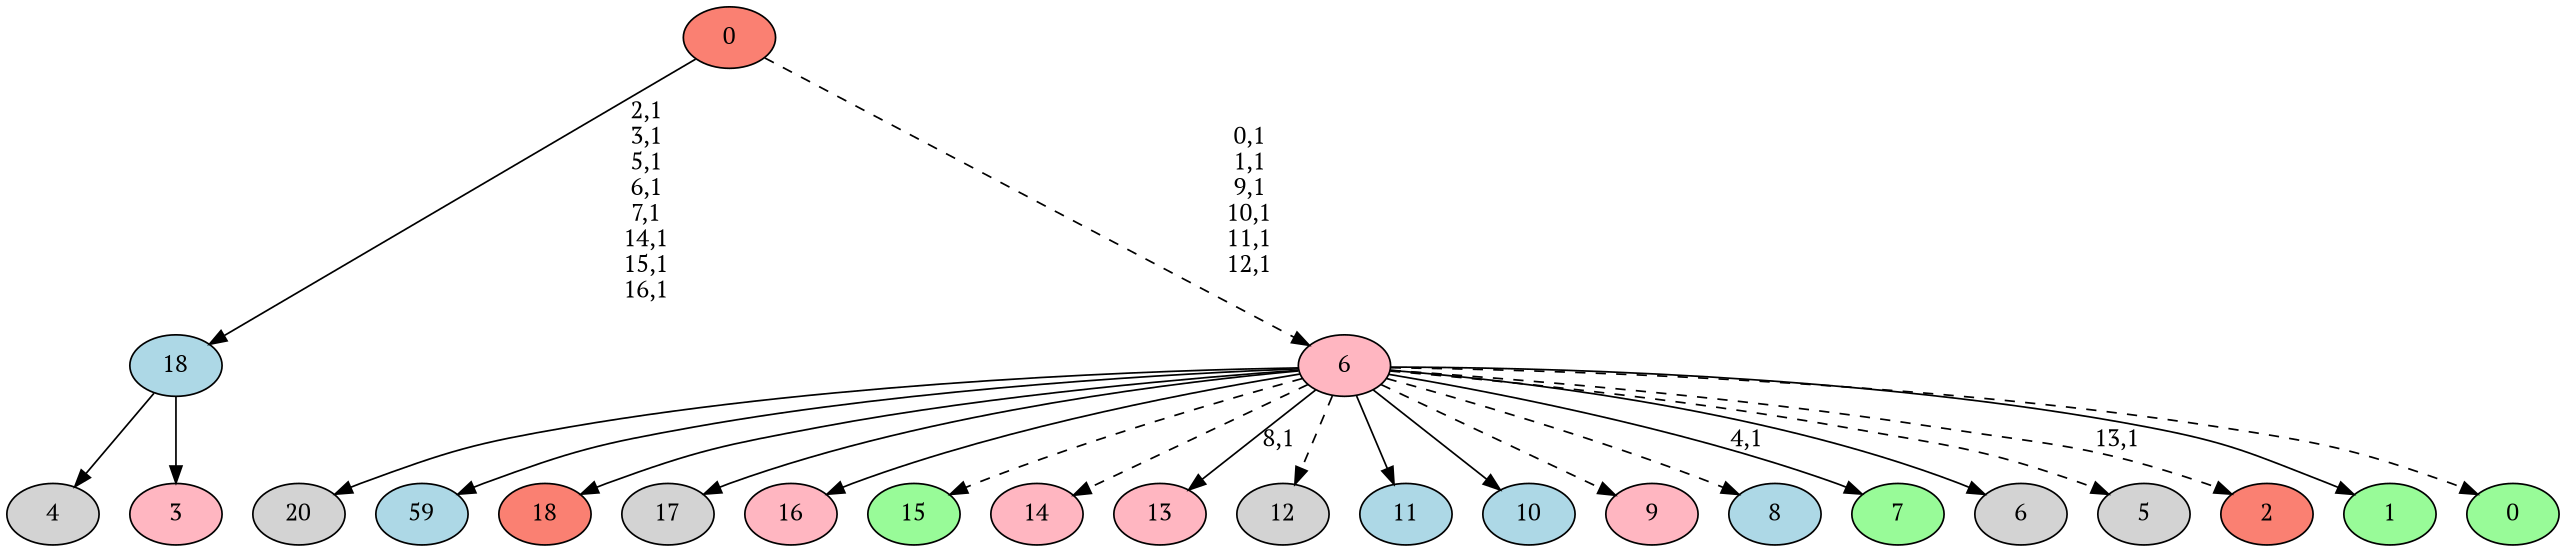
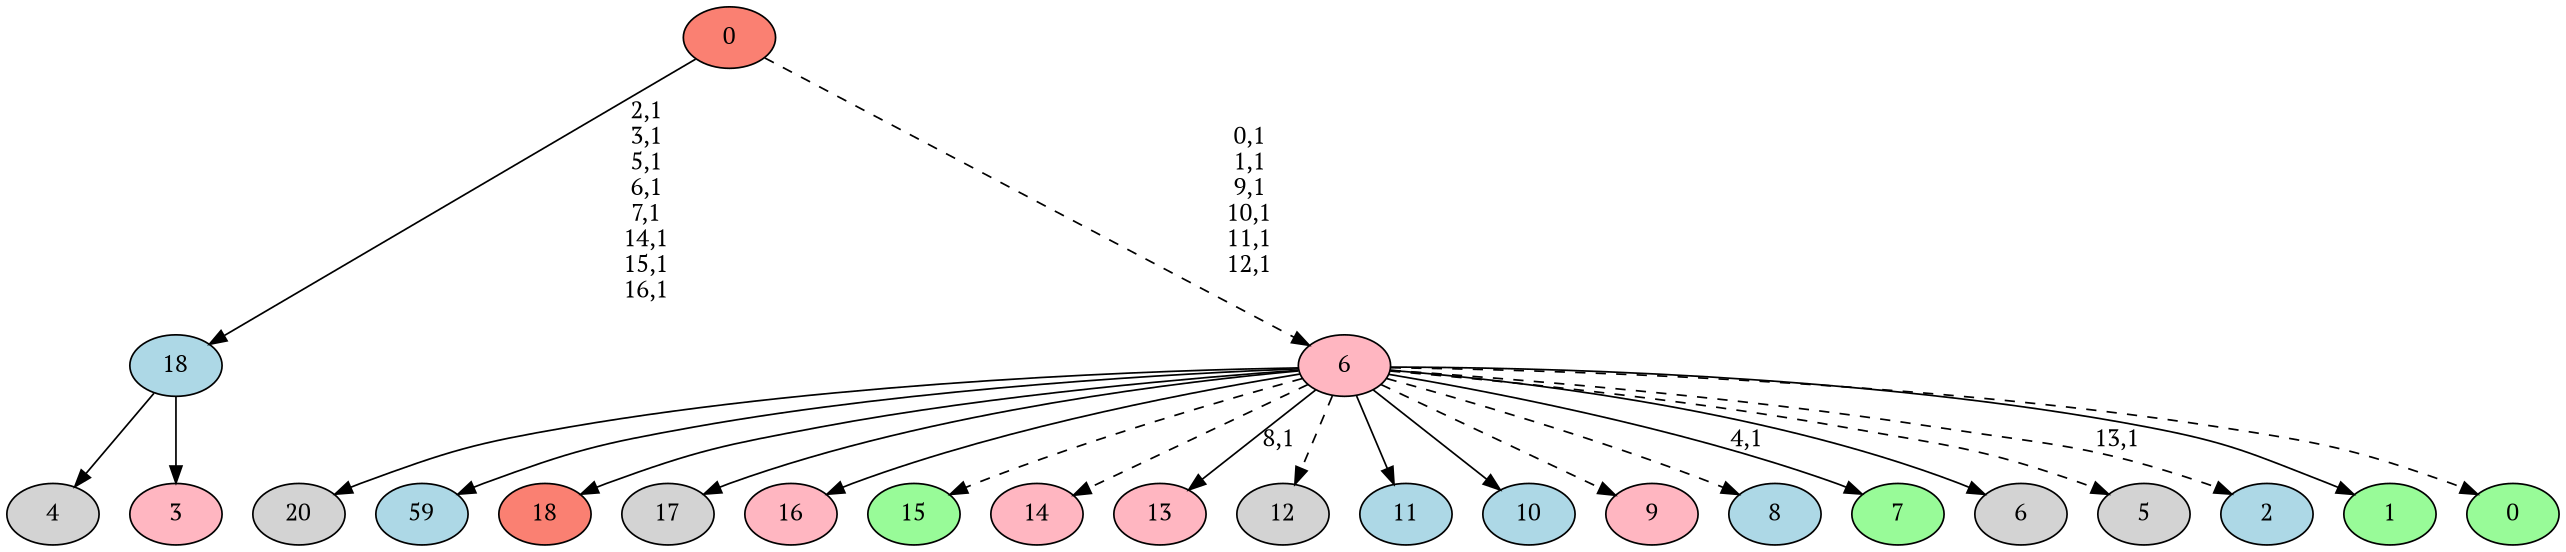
  digraph {
    fontname="PT Serif"
    node [fillcolor=lightgrey fontname="PT Serif" style=filled]
    edge [fontname="PT Serif" style=solid]
    n1 [label=20]
    n2 [fillcolor=lightblue label=59]
    n3 [fillcolor=salmon label=18]
    n4 [label=17]
    n5 [fillcolor=lightpink label=16]
    n6 [fillcolor=palegreen label=15]
    n7 [fillcolor=lightpink label=14]
    n8 [fillcolor=lightpink label=13]
    n9 [label=12]
    n10 [fillcolor=lightblue label=11]
    n11 [fillcolor=lightblue label=10]
    n12 [fillcolor=lightpink label=9]
    n13 [fillcolor=lightblue label=8]
    n14 [fillcolor=palegreen label=7]
    n15 [label=6]
    n16 [label=5]
    n17 [label=4]
    n18 [fillcolor=lightpink label=3]
    18 [fillcolor=lightblue]
-   n20 [fillcolor=salmon label=2]
+   n20 [fillcolor=lightblue label=2]
    n21 [fillcolor=palegreen label=1]
    n22 [fillcolor=palegreen label=0]
    6 [fillcolor=lightpink]
    0 [fillcolor=salmon]
    18 -> n17
    18 -> n18
    6 -> n1
    6 -> n2
    6 -> n3
    6 -> n4
    6 -> n5
    6 -> n6 [style=dashed]
    6 -> n7 [style=dashed]
    6 -> n8 [label="8,1"]
    6 -> n9 [style=dashed]
    6 -> n10
    6 -> n11
    6 -> n12 [style=dashed]
    6 -> n13 [style=dashed]
    6 -> n14 [label="4,1"]
    6 -> n15
    6 -> n16 [style=dashed]
    6 -> n20 [label="13,1" style=dashed]
    6 -> n21
    6 -> n22 [style=dashed]
    0 -> 18 [label="2,1\n3,1\n5,1\n6,1\n7,1\n14,1\n15,1\n16,1"]
    0 -> 6 [label="0,1\n1,1\n9,1\n10,1\n11,1\n12,1" style=dashed]
  }
